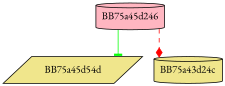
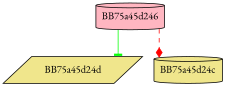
  digraph {
    fontname="EB Garamond"
    splines=ortho
    node [fillcolor=khaki fontname="EB Garamond" shape=cylinder style=filled]
    edge [fontname="EB Garamond"]
    n1 [fillcolor=lightpink label=BB75a45d246]
-   BB75a45d24d [shape=parallelogram label=BB75a45d54d]
-   BB75a45d24c [label=BB75a43d24c]
+   BB75a45d24d [shape=parallelogram]
+   BB75a45d24c
    n1 -> BB75a45d24d [arrowhead=tee color=green style=solid]
    n1 -> BB75a45d24c [arrowhead=diamond color=red style=dashed]
  }
